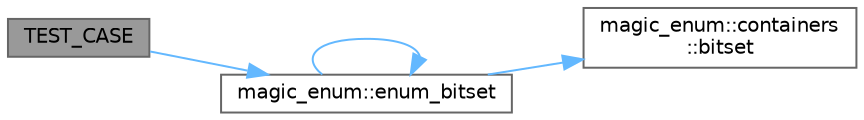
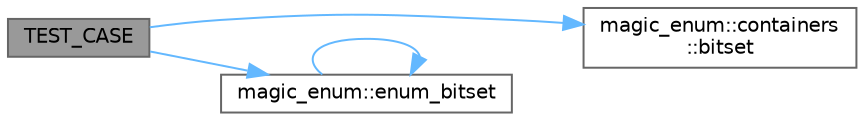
  digraph {
    rankdir=LR
    node [color=grey40 fillcolor=white fontname=Helvetica fontsize=10 shape=box style=filled]
    edge [color=steelblue1 fontname=Helvetica fontsize=10 labelfontname=Helvetica labelfontsize=10 style=solid]
    n1 [color=gray40 fillcolor=grey60 fontcolor=black height=0.2 label=TEST_CASE width=0.4]
    n2 [height=0.2 label="magic_enum::containers\l::bitset" width=0.4]
    n3 [height=0.2 label="magic_enum::enum_bitset" width=0.4]
-   n3 -> n2
+   n1 -> n2
    n1 -> n3
    n3 -> n3
  }
